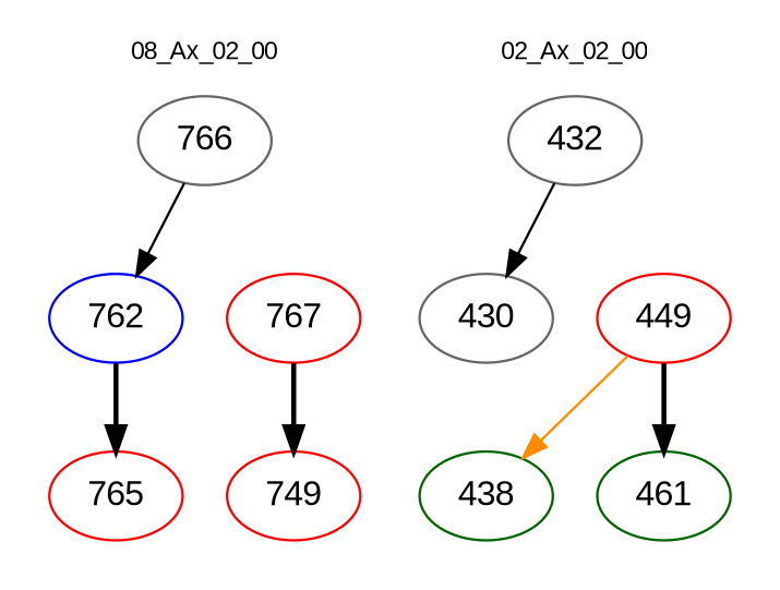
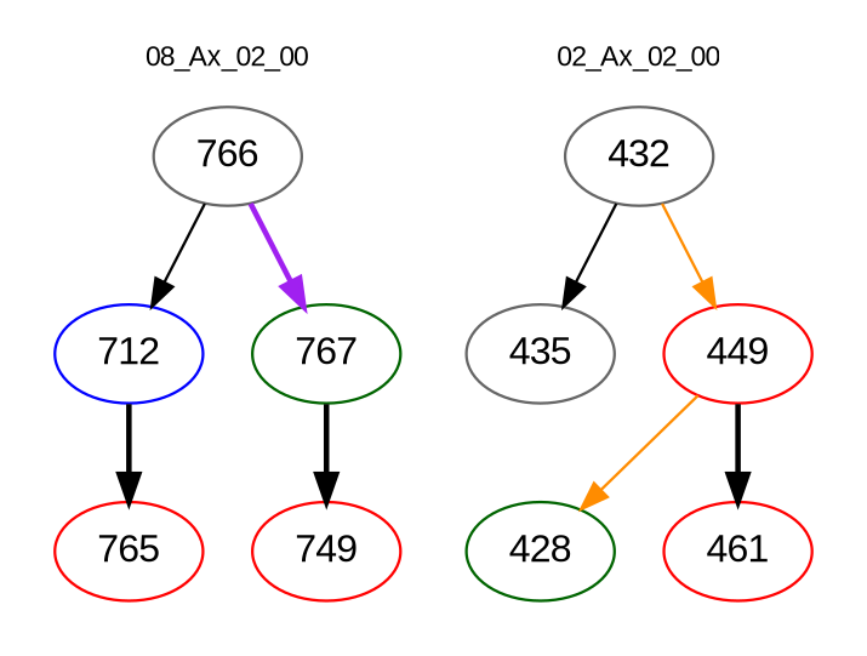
  digraph {
    fontname="Liberation Sans"
    node [color=red fontname="Liberation Sans"]
    edge [color=black fontname="Liberation Sans" style=solid]
    n1 [color=gray40 label=766]
-   n2 [color=blue label=762]
-   n3 [label=767]
+   n2 [color=blue label=712]
+   n3 [color=darkgreen label=767]
    n4 [label=765]
    n5 [label=749]
    n6 [color=gray40 label=432]
-   n7 [color=gray40 label=430]
+   n7 [color=gray40 label=435]
    n8 [label=449]
-   n9 [color=darkgreen label=438]
-   n10 [color=darkgreen label=461]
+   n9 [color=darkgreen label=428]
+   n10 [label=461]
    subgraph cluster_1 {
      color=white
      fontsize=10
      label="08_Ax_02_00"
      n1
      n2
      n3
      n4
      n5
    }
    subgraph cluster_2 {
      color=white
      fontsize=10
      label="02_Ax_02_00"
      n6
      n7
      n8
      n9
      n10
    }
    n1 -> n2
+   n1 -> n3 [color=purple style=bold]
    n2 -> n4 [style=bold]
    n3 -> n5 [style=bold]
    n6 -> n7
+   n6 -> n8 [color=darkorange]
    n8 -> n9 [color=darkorange]
    n8 -> n10 [style=bold]
  }
